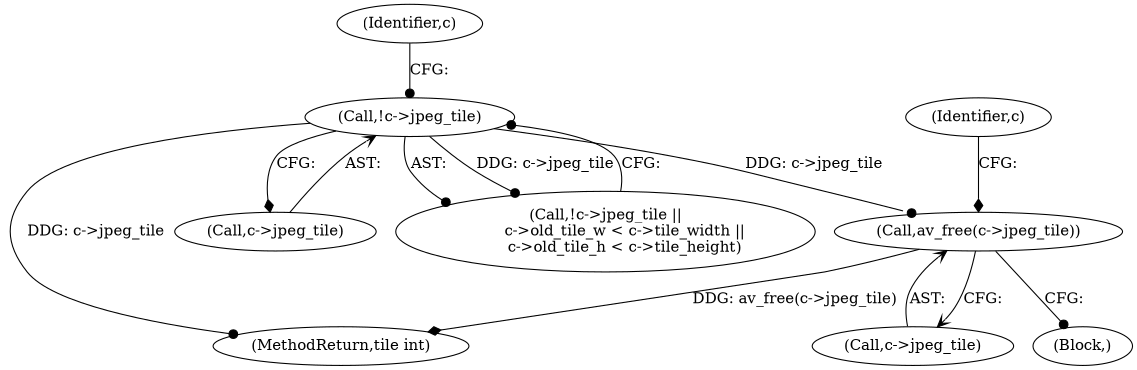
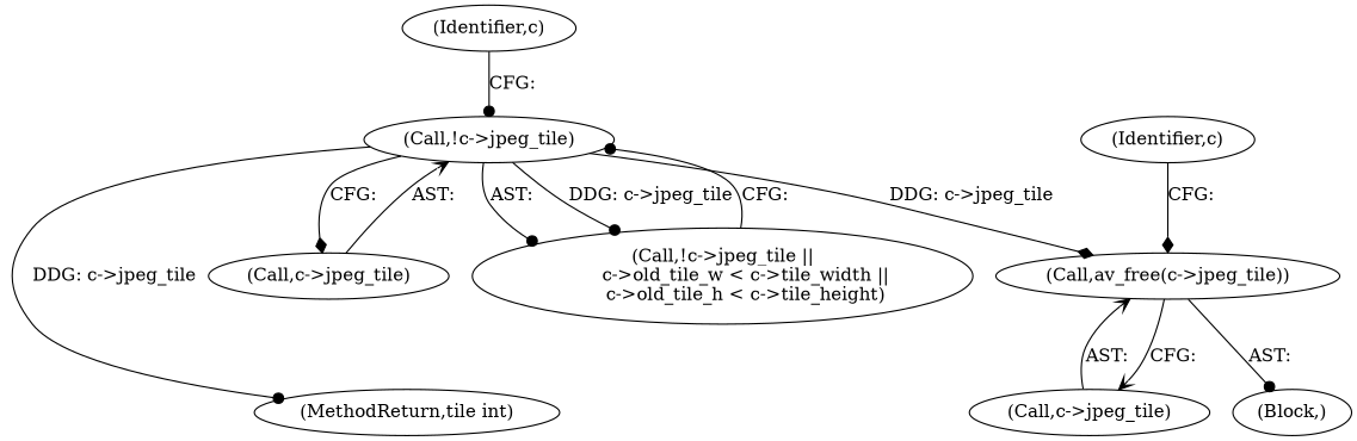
  digraph {
    edge [arrowhead=dot]
    n1 [label="(Call,av_free(c->jpeg_tile))"]
    n2 [label="(Call,c->jpeg_tile)"]
    n3 [label="(MethodReturn,tile int)"]
    n4 [label="(Block,)"]
    n5 [label="(Call,!c->jpeg_tile)"]
    n6 [label="(Call,c->jpeg_tile)"]
    n7 [label="(Call,!c->jpeg_tile ||\n        c->old_tile_w < c->tile_width ||\n        c->old_tile_h < c->tile_height)"]
    n8 [label="(Identifier,c)"]
    n9 [label="(Identifier,c)"]
    n1 -> n2 [arrowhead=vee label="CFG: "]
-   n1 -> n3 [arrowhead=diamond label="DDG: av_free(c->jpeg_tile)"]
-   n1 -> n4 [label="CFG: "]
+   n1 -> n4 [label="AST: "]
    n2 -> n1 [arrowhead=vee label="AST: "]
-   n5 -> n1 [label="DDG: c->jpeg_tile"]
+   n5 -> n1 [arrowhead=diamond label="DDG: c->jpeg_tile"]
    n5 -> n3 [label="DDG: c->jpeg_tile"]
    n5 -> n6 [arrowhead=diamond label="CFG: "]
    n5 -> n7 [label="AST: "]
    n5 -> n7 [label="DDG: c->jpeg_tile"]
    n6 -> n5 [arrowhead=vee label="AST: "]
    n7 -> n5 [label="CFG: "]
    n8 -> n1 [arrowhead=diamond label="CFG: "]
    n9 -> n5 [label="CFG: "]
  }
